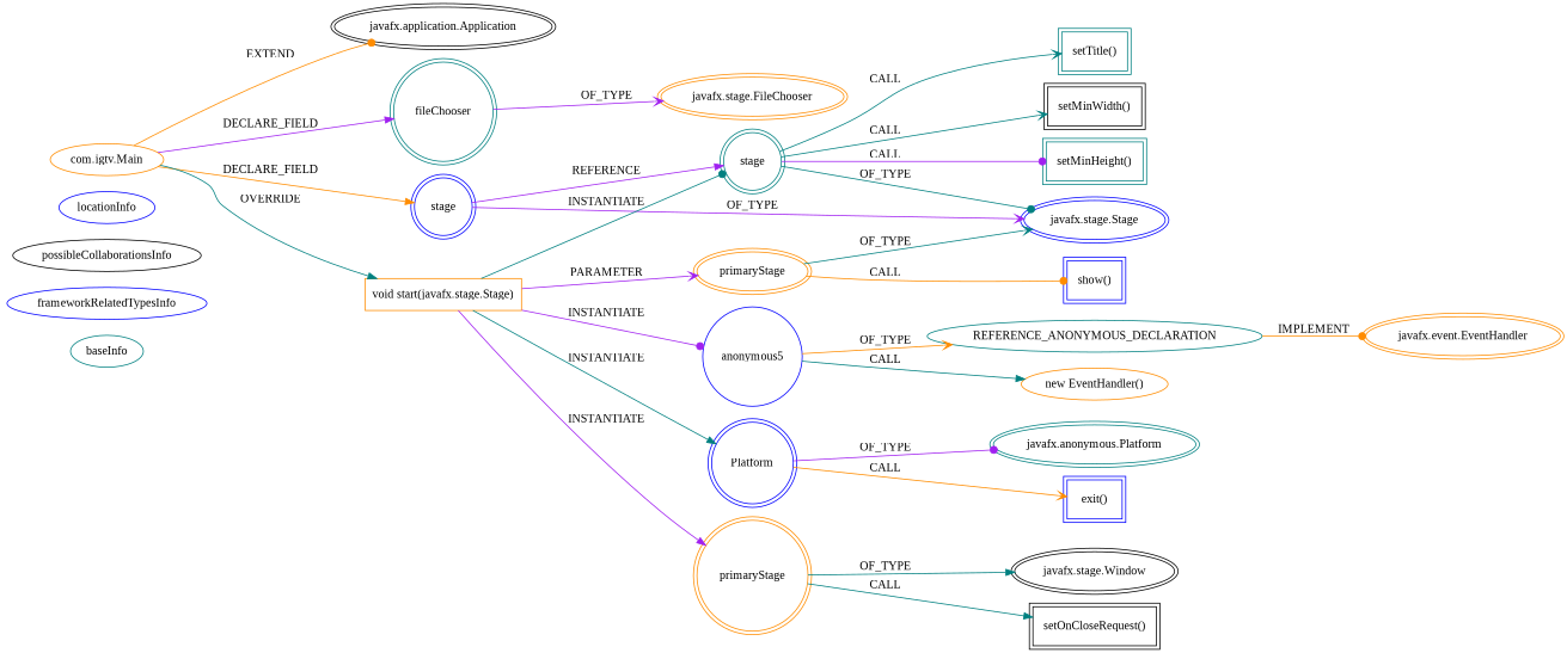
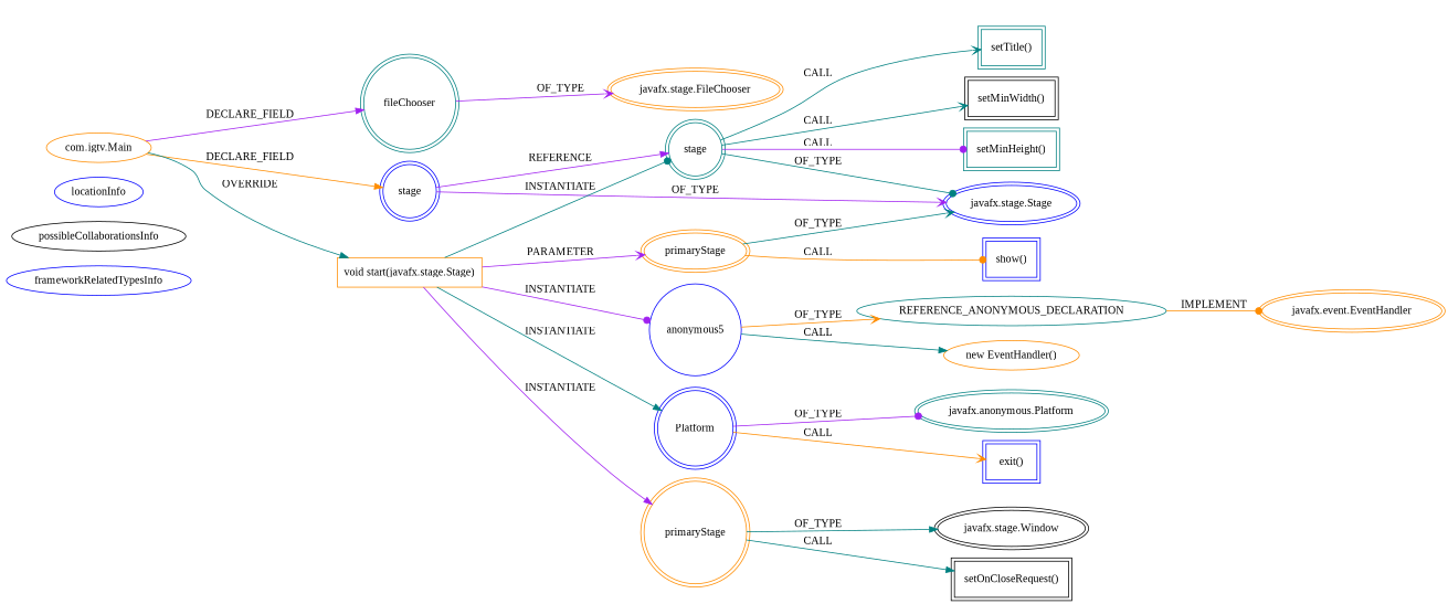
  digraph {
    fontname="Liberation Serif"
    rankdir=LR
    node [color=blue fontname="Liberation Serif" isFrameworkType=true vertexType=INSIDE_CALL peripheries=2]
    edge [arrowhead=normal color=teal fontname="Liberation Serif"]
-   baseInfo [category=extension_graph color=teal graphId=2479 isAnonymous=false possibleRelation=true isFrameworkType="" vertexType="" peripheries=""]
    frameworkRelatedTypesInfo [0="javafx.application.Application" isFrameworkType="" vertexType="" peripheries=""]
    possibleCollaborationsInfo [0="2479~OVERRIDING_METHOD_DECLARATION-INSTANTIATION-~javafx.application.Application ~javafx.event.EventHandler ~false~true" color=black isFrameworkType="" vertexType="" peripheries=""]
    locationInfo [contextSignature=Main filePath="/dinder-mufflin-igtv/igtv-master/GUI/src/com/igtv/Main.java" graphId=2479 projectName="dinder-mufflin-igtv" isFrameworkType="" vertexType="" peripheries=""]
    n5 [color=darkorange isFrameworkType=false label="com.igtv.Main" vertexType=ROOT_CLIENT_CLASS_DECLARATION peripheries=""]
-   n6 [color=black label="javafx.application.Application" vertexType=FRAMEWORK_CLASS_TYPE]
    n7 [color=teal label=fileChooser shape=circle vertexType=FIELD_DECLARATION]
    n8 [label=stage shape=circle vertexType=FIELD_DECLARATION]
    n9 [color=darkorange isFrameworkType=false label="void start(javafx.stage.Stage)" shape=box vertexType=OVERRIDING_METHOD_DECLARATION peripheries=""]
    n10 [color=darkorange label="javafx.stage.FileChooser" vertexType=FRAMEWORK_CLASS_TYPE]
    n11 [label="javafx.stage.Stage" vertexType=FRAMEWORK_CLASS_TYPE]
    n12 [color=teal label=stage shape=circle vertexType=VARIABLE_EXPRESION]
    n13 [color=darkorange label=primaryStage vertexType=PARAMETER_DECLARATION]
    n14 [color=darkorange label=primaryStage shape=circle vertexType=VARIABLE_EXPRESION]
    n15 [isFrameworkType=false label=anonymous5 shape=circle vertexType=VARIABLE_EXPRESION peripheries=""]
    n16 [label=Platform shape=circle vertexType=VARIABLE_EXPRESION]
    n17 [color=teal label="setTitle()" shape=box]
    n18 [color=black label="setMinWidth()" shape=box]
    n19 [color=teal label="setMinHeight()" shape=box]
    n20 [label="show()" shape=box]
    n21 [color=black label="javafx.stage.Window" vertexType=FRAMEWORK_CLASS_TYPE]
    n22 [color=black label="setOnCloseRequest()" shape=box]
    n23 [color=teal isFrameworkType=false label=REFERENCE_ANONYMOUS_DECLARATION vertexType=REFERENCE_ANONYMOUS_DECLARATION peripheries=""]
    n24 [color=darkorange isFrameworkType=false label="new EventHandler()" vertexType=CONSTRUCTOR_CALL peripheries=""]
    n25 [color=teal label="javafx.anonymous.Platform" vertexType=FRAMEWORK_CLASS_TYPE]
    n26 [label="exit()" shape=box]
    n27 [color=darkorange label="javafx.event.EventHandler" vertexType=FRAMEWORK_INTERFACE_TYPE]
-   n5 -> n6 [arrowhead=dot color=darkorange label=EXTEND]
    n5 -> n7 [color=purple label=DECLARE_FIELD]
    n5 -> n8 [color=darkorange label=DECLARE_FIELD]
    n5 -> n9 [label=OVERRIDE]
    n7 -> n10 [arrowhead=vee color=purple label=OF_TYPE]
    n8 -> n11 [arrowhead=vee color=purple label=OF_TYPE]
    n8 -> n12 [color=purple label=REFERENCE]
    n9 -> n12 [arrowhead=dot label=INSTANTIATE]
    n9 -> n13 [arrowhead=vee color=purple label=PARAMETER]
    n9 -> n14 [color=purple label=INSTANTIATE]
    n9 -> n15 [arrowhead=dot color=purple label=INSTANTIATE]
    n9 -> n16 [label=INSTANTIATE]
    n12 -> n11 [arrowhead=dot label=OF_TYPE]
    n12 -> n17 [arrowhead=vee label=CALL]
    n12 -> n18 [arrowhead=vee label=CALL]
    n12 -> n19 [arrowhead=dot color=purple label=CALL]
    n13 -> n11 [arrowhead=vee label=OF_TYPE]
    n13 -> n20 [arrowhead=dot color=darkorange label=CALL]
    n14 -> n21 [label=OF_TYPE]
    n14 -> n22 [label=CALL]
    n15 -> n23 [arrowhead=vee color=darkorange label=OF_TYPE]
    n15 -> n24 [label=CALL]
    n16 -> n25 [arrowhead=dot color=purple label=OF_TYPE]
    n16 -> n26 [arrowhead=vee color=darkorange label=CALL]
    n23 -> n27 [arrowhead=dot color=darkorange label=IMPLEMENT]
  }
